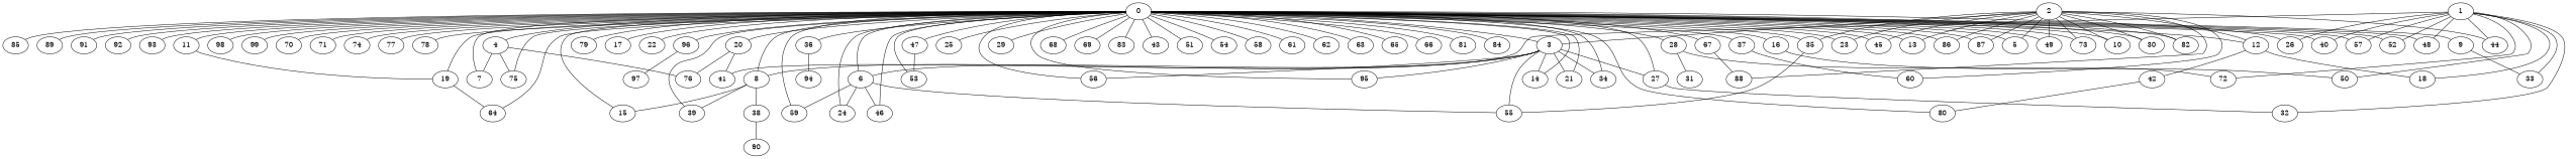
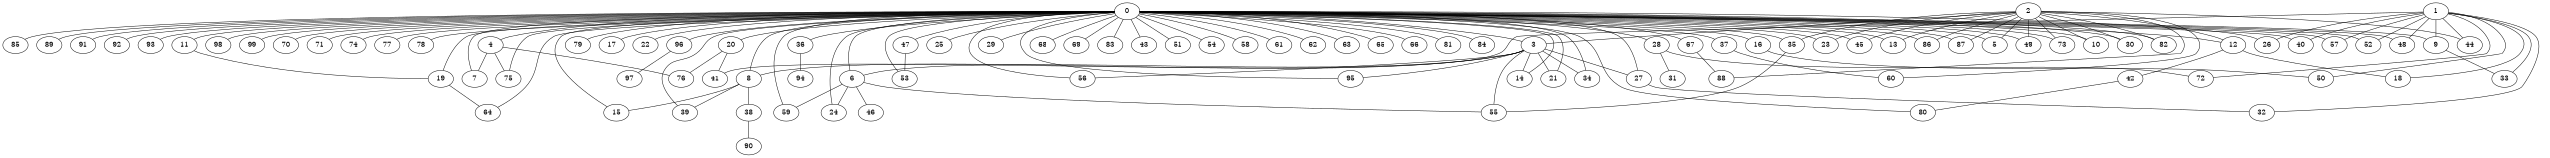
  graph {
    fontname="DejaVu Serif"
    node [fontname="DejaVu Serif"]
    edge [fontname="DejaVu Serif"]
    8
    39
    15
    38
    90
    0
    75
    11
    67
    3
    68
    4
    69
    5
    70
    6
    71
    7
    73
    9
    74
    10
    12
    77
    13
    78
    14
    16
    79
    17
    19
    20
    21
    22
    23
    24
    25
    26
    27
    28
    29
    30
    34
    35
    36
    37
    40
    43
    45
    46
    47
    48
    49
    51
    52
    54
    56
    57
    58
    59
    61
    62
    63
    65
    66
    64
    53
    81
    82
    83
    84
    85
    86
    87
    89
    91
    92
    93
    95
    80
    96
    98
    99
    88
    55
    76
    33
    18
    42
    50
    41
    32
    72
    31
    94
    60
    97
    1
    44
    2
    8 -- 39
    8 -- 15
    8 -- 38
    38 -- 90
    0 -- 8
    0 -- 39
    0 -- 15
    0 -- 75
    0 -- 11
    0 -- 67
    0 -- 3
    0 -- 68
    0 -- 4
    0 -- 69
    0 -- 5
    0 -- 70
    0 -- 6
    0 -- 71
    0 -- 7
    0 -- 73
    0 -- 9
    0 -- 74
    0 -- 10
    0 -- 12
    0 -- 77
    0 -- 13
    0 -- 78
    0 -- 14
    0 -- 16
    0 -- 79
    0 -- 17
    0 -- 19
    0 -- 20
    0 -- 21
    0 -- 22
    0 -- 23
    0 -- 24
    0 -- 25
    0 -- 26
    0 -- 27
    0 -- 28
    0 -- 29
    0 -- 30
    0 -- 34
    0 -- 35
    0 -- 36
    0 -- 37
    0 -- 40
    0 -- 43
    0 -- 45
-   0 -- 46
    0 -- 47
    0 -- 48
    0 -- 49
    0 -- 51
    0 -- 52
    0 -- 54
    0 -- 56
    0 -- 57
    0 -- 58
    0 -- 59
    0 -- 61
    0 -- 62
    0 -- 63
    0 -- 65
    0 -- 66
    0 -- 64
    0 -- 53
    0 -- 81
    0 -- 82
    0 -- 83
    0 -- 84
    0 -- 85
    0 -- 86
    0 -- 87
    0 -- 89
    0 -- 91
    0 -- 92
    0 -- 93
    0 -- 95
    0 -- 80
    0 -- 96
    0 -- 98
    0 -- 99
    11 -- 19
    67 -- 88
    3 -- 8
    3 -- 6
    3 -- 14
    3 -- 21
    3 -- 27
    3 -- 34
    3 -- 56
    3 -- 95
    3 -- 55
    4 -- 75
    4 -- 7
    4 -- 76
    6 -- 24
    6 -- 46
    6 -- 59
    6 -- 55
    9 -- 33
    12 -- 18
    12 -- 42
    16 -- 50
    19 -- 64
    20 -- 76
    20 -- 41
    27 -- 32
    28 -- 72
    28 -- 31
    35 -- 55
    36 -- 94
    37 -- 60
    47 -- 53
    96 -- 97
    42 -- 80
+   1 -- 9
    1 -- 26
    1 -- 40
    1 -- 48
    1 -- 52
    1 -- 57
    1 -- 33
    1 -- 18
    1 -- 50
    1 -- 41
    1 -- 32
    1 -- 72
    1 -- 44
    2 -- 3
    2 -- 5
    2 -- 73
    2 -- 10
    2 -- 12
    2 -- 13
    2 -- 23
    2 -- 30
    2 -- 35
    2 -- 45
    2 -- 49
    2 -- 82
    2 -- 86
    2 -- 87
    2 -- 88
    2 -- 60
    2 -- 44
  }
